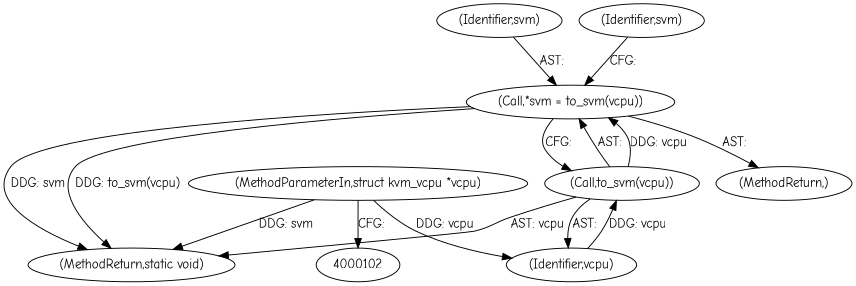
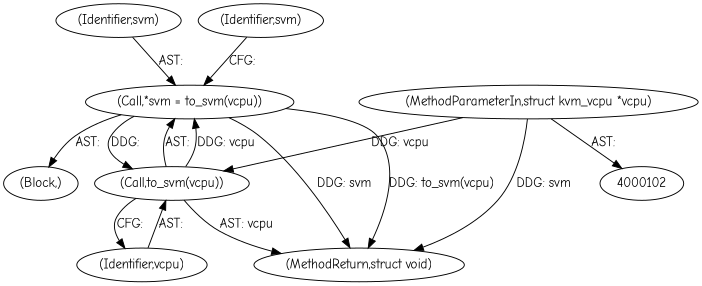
  digraph {
    fontname="Comic Neue"
    node [fontname="Comic Neue"]
    edge [fontname="Comic Neue"]
    n1 [label="(Call,*svm = to_svm(vcpu))"]
    n2 [label="(Call,to_svm(vcpu))"]
-   n3 [label="(MethodReturn,)"]
-   n4 [label="(MethodReturn,static void)"]
+   n3 [label="(Block,)"]
+   n4 [label="(MethodReturn,struct void)"]
    n5 [label="(Identifier,vcpu)"]
    n6 [label="(MethodParameterIn,struct kvm_vcpu *vcpu)"]
    n7 [label=4000102]
    n8 [label="(Identifier,svm)"]
    n9 [label="(Identifier,svm)"]
-   n1 -> n2 [label="CFG: "]
+   n1 -> n2 [label="DDG: "]
    n1 -> n3 [label="AST: "]
    n1 -> n4 [label="DDG: to_svm(vcpu)"]
    n1 -> n4 [label="DDG: svm"]
    n2 -> n1 [label="AST: "]
    n2 -> n1 [label="DDG: vcpu"]
    n2 -> n4 [label="AST: vcpu"]
-   n2 -> n5 [label="AST: "]
-   n5 -> n2 [label="DDG: vcpu"]
-   n6 -> n5 [label="DDG: vcpu"]
+   n2 -> n5 [label="CFG: "]
+   n5 -> n2 [label="AST: "]
+   n6 -> n2 [label="DDG: vcpu"]
    n6 -> n4 [label="DDG: svm"]
-   n6 -> n7 [label="CFG: "]
+   n6 -> n7 [label="AST: "]
    n8 -> n1 [label="AST: "]
    n9 -> n1 [label="CFG: "]
  }
